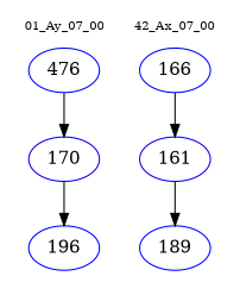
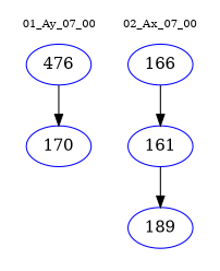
  digraph {
    fontname="DejaVu Serif"
    node [color=blue fontname="DejaVu Serif"]
    edge [color=black fontname="DejaVu Serif"]
    n1 [label=476]
    n2 [label=170]
-   n3 [label=196]
    n4 [label=166]
    n5 [label=161]
    n6 [label=189]
    subgraph cluster_1 {
      color=white
      fontsize=10
      label="01_Ay_07_00"
      n1
      n2
-     n3
    }
    subgraph cluster_2 {
      color=white
      fontsize=10
-     label="42_Ax_07_00"
+     label="02_Ax_07_00"
      n4
      n5
      n6
    }
    n1 -> n2
-   n2 -> n3
    n4 -> n5
    n5 -> n6
  }
